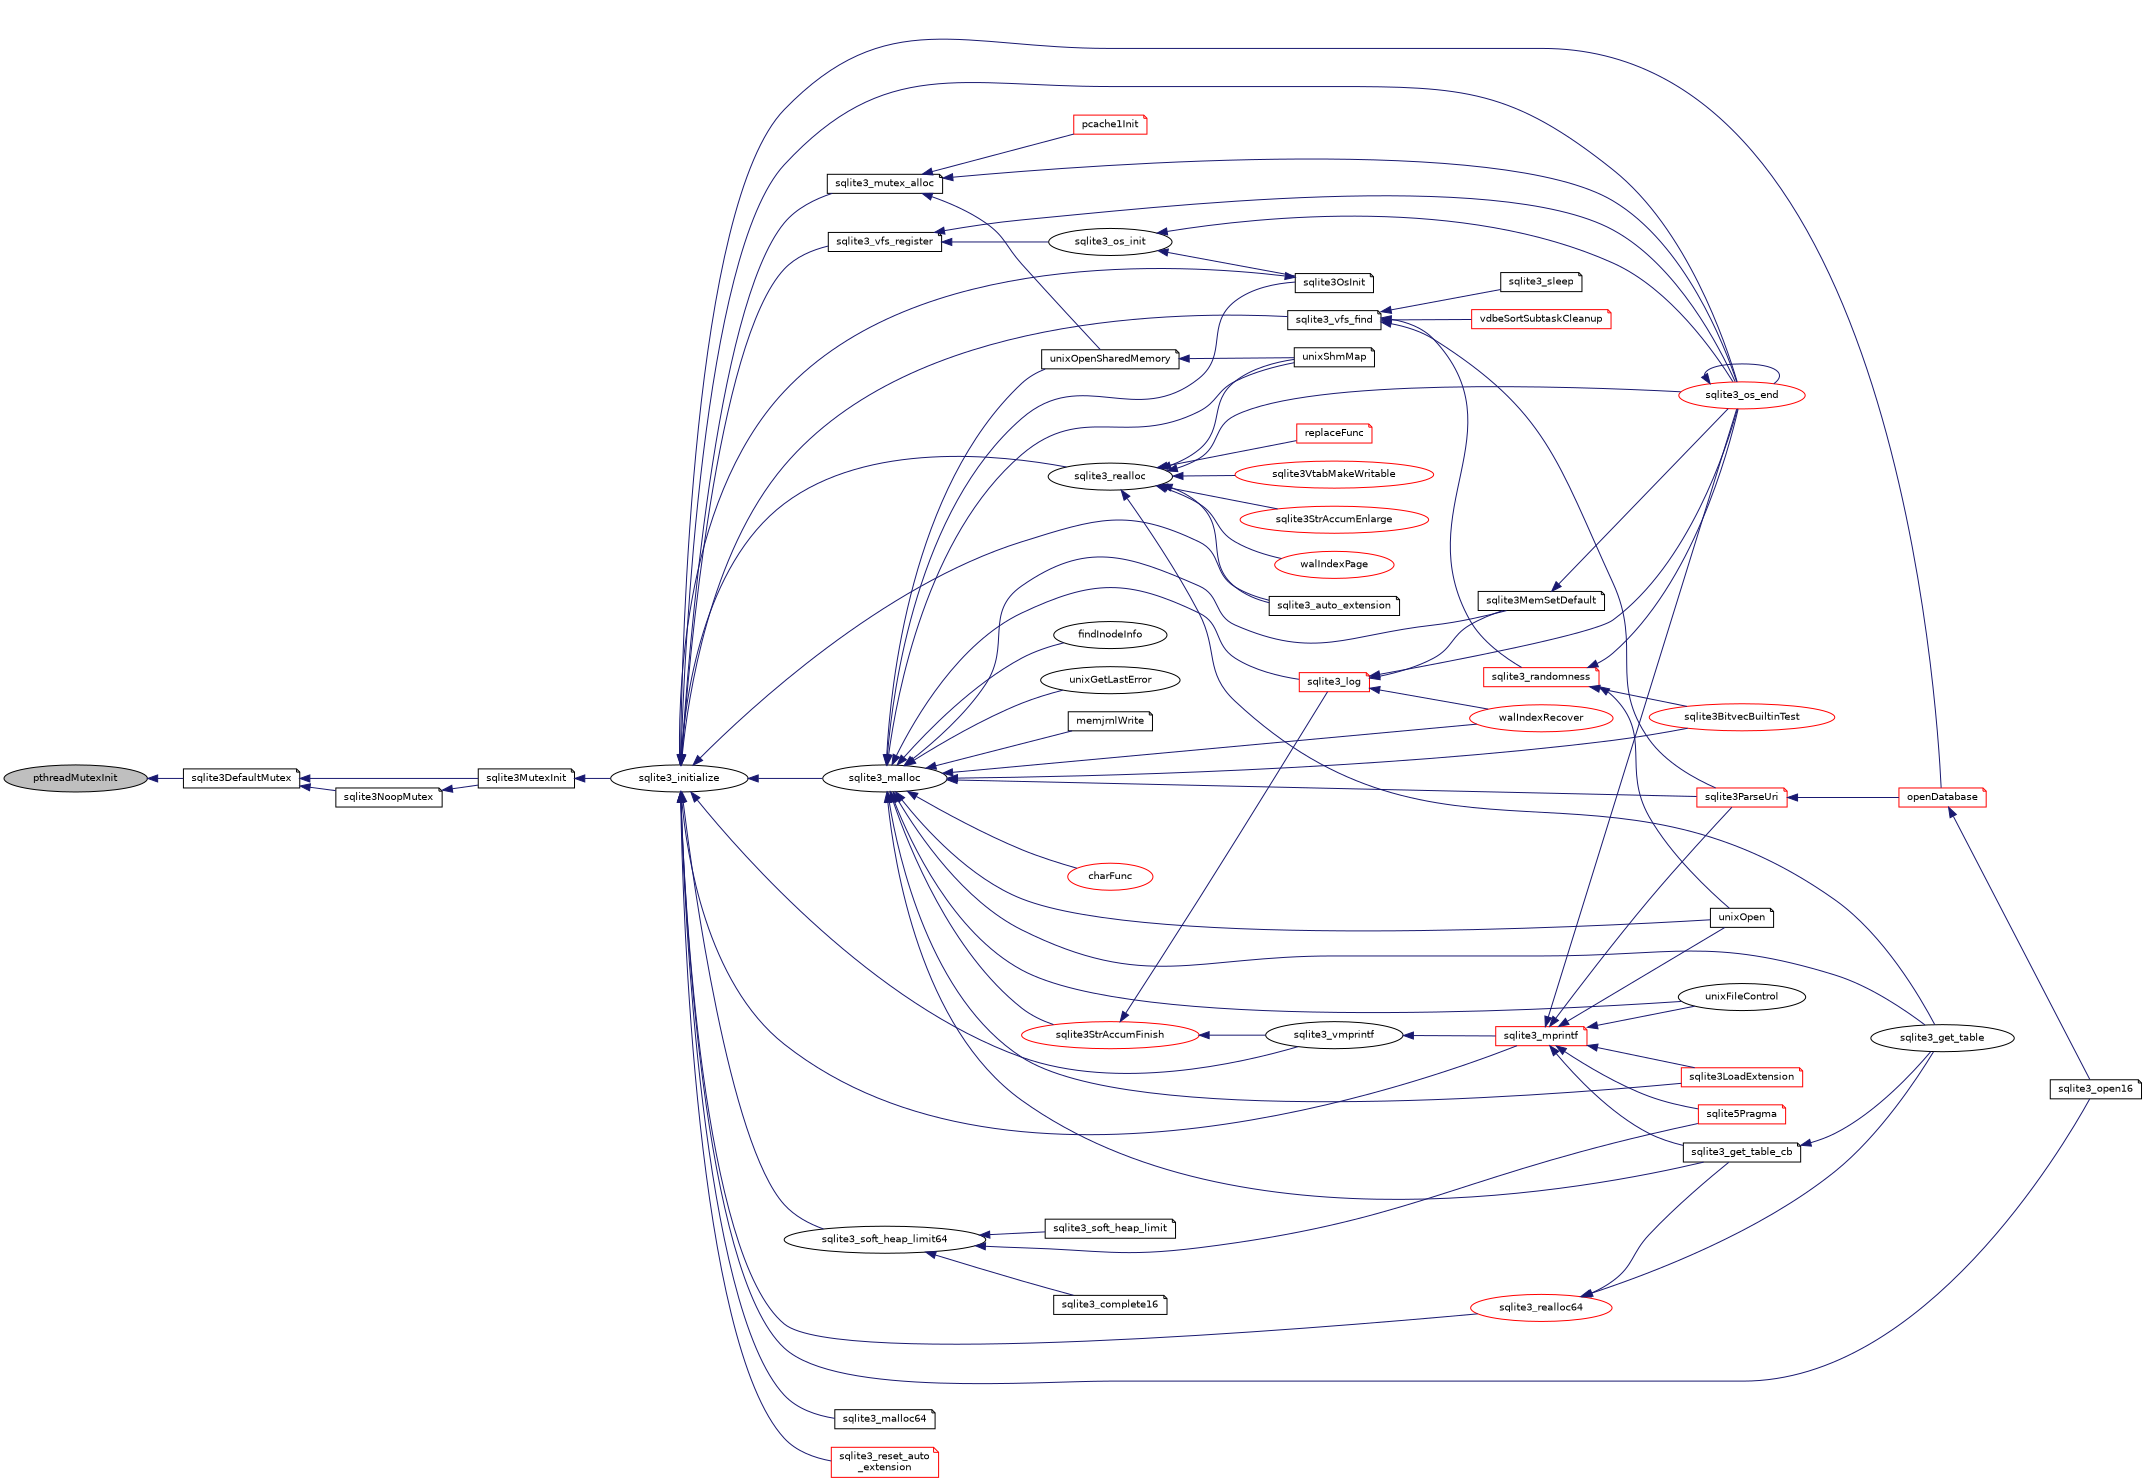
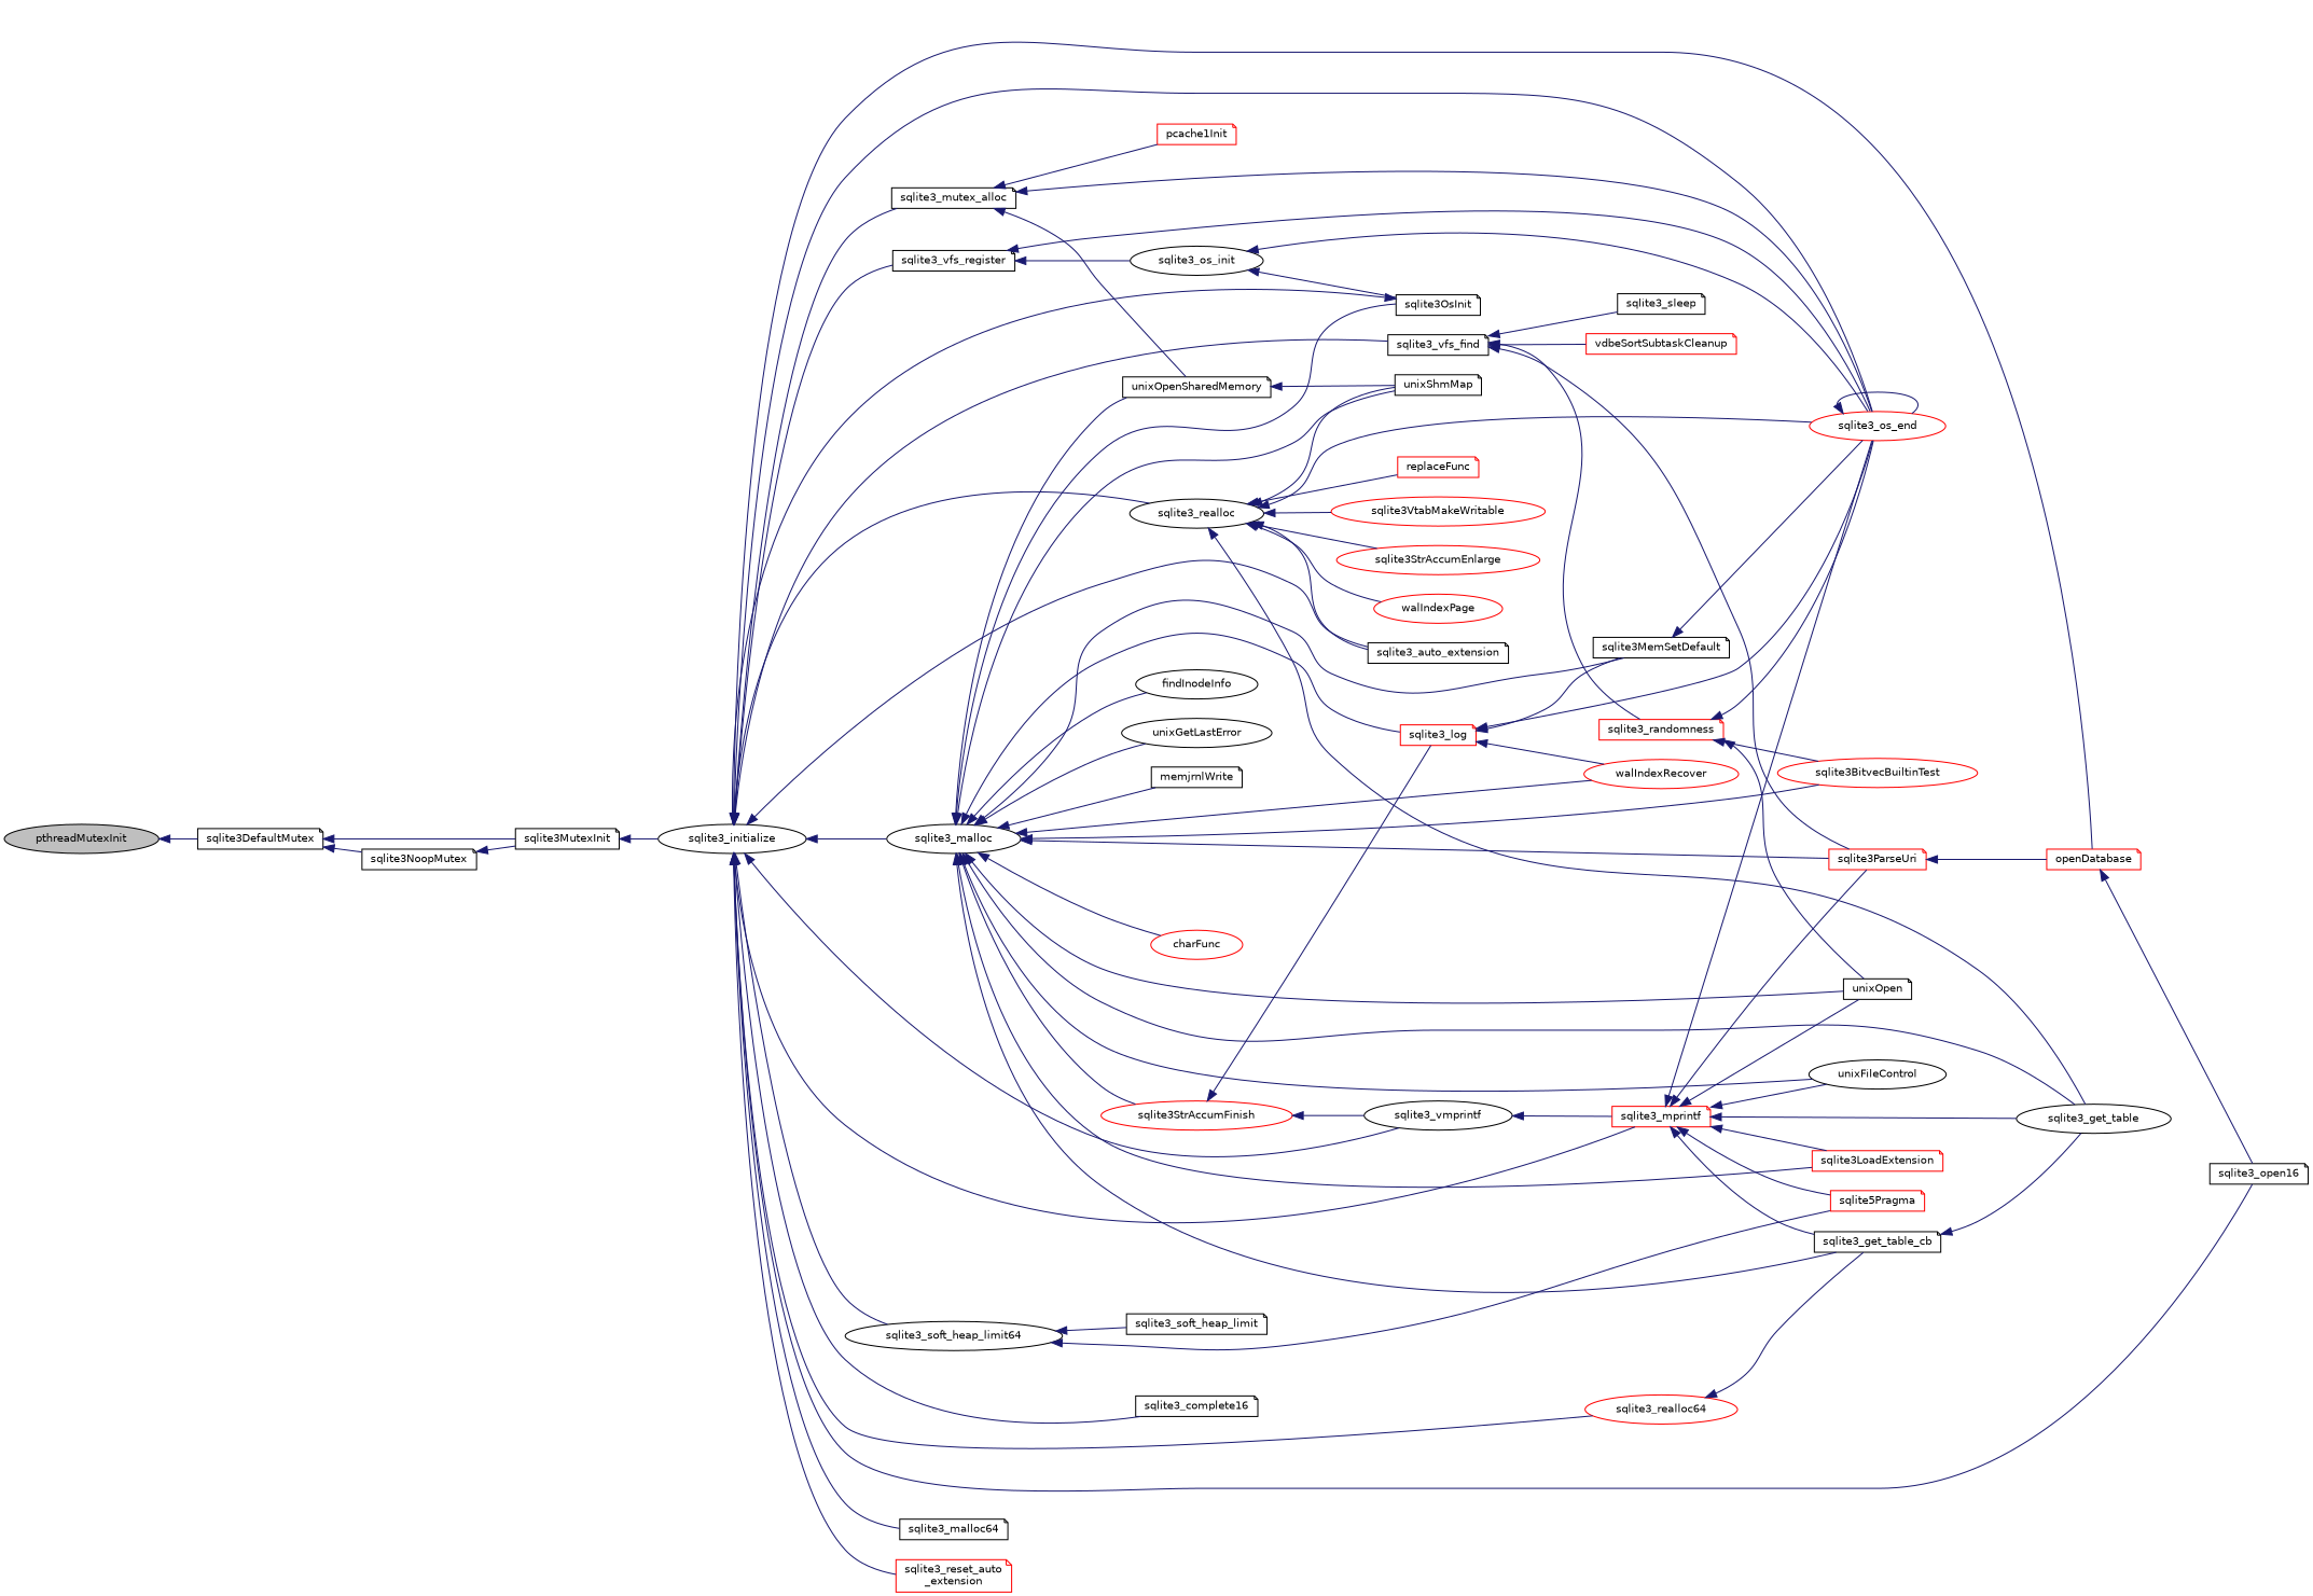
  digraph {
    fontname="DejaVu Sans"
    rankdir=LR
    node [color=black fillcolor=white fontname="DejaVu Sans" fontsize=10 shape=note style=filled]
    edge [color=midnightblue dir=back fontname="DejaVu Sans" fontsize=10 labelfontname=FreeSans labelfontsize=10 style=solid]
    n1 [fillcolor=grey75 fontcolor=black height=0.2 label=pthreadMutexInit shape=ellipse width=0.4]
    n2 [height=0.2 label=sqlite3DefaultMutex width=0.4]
    n3 [height=0.2 label=sqlite3MutexInit width=0.4]
    n4 [height=0.2 label=sqlite3NoopMutex width=0.4]
    n5 [height=0.2 label=sqlite3_initialize shape=ellipse width=0.4]
    n6 [height=0.2 label=sqlite3_vfs_find width=0.4]
    n7 [color=red height=0.2 label=sqlite3_os_end shape=ellipse width=0.4]
    n8 [color=red height=0.2 label=openDatabase width=0.4]
    n9 [height=0.2 label=sqlite3_open16 width=0.4]
    n10 [height=0.2 label=sqlite3_vfs_register width=0.4]
    n11 [height=0.2 label=sqlite3_mutex_alloc width=0.4]
    n12 [height=0.2 label=sqlite3_soft_heap_limit64 shape=ellipse width=0.4]
    n13 [height=0.2 label=sqlite3_malloc shape=ellipse width=0.4]
    n14 [height=0.2 label=sqlite3_vmprintf shape=ellipse width=0.4]
    n15 [color=red height=0.2 label=sqlite3_mprintf width=0.4]
    n16 [height=0.2 label=sqlite3_malloc64 width=0.4]
    n17 [height=0.2 label=sqlite3_realloc shape=ellipse width=0.4]
    n18 [height=0.2 label=sqlite3_auto_extension width=0.4]
    n19 [color=red height=0.2 label=sqlite3_realloc64 shape=ellipse width=0.4]
    n20 [color=red height=0.2 label="sqlite3_reset_auto\l_extension" width=0.4]
    n21 [height=0.2 label=sqlite3_complete16 width=0.4]
    n22 [color=red height=0.2 label=sqlite3_randomness width=0.4]
    n23 [color=red height=0.2 label=vdbeSortSubtaskCleanup width=0.4]
    n24 [color=red height=0.2 label=sqlite3ParseUri width=0.4]
    n25 [height=0.2 label=sqlite3_sleep width=0.4]
    n26 [height=0.2 label=sqlite3_os_init shape=ellipse width=0.4]
    n27 [height=0.2 label=unixOpenSharedMemory width=0.4]
    n28 [color=red height=0.2 label=pcache1Init width=0.4]
    n29 [height=0.2 label=sqlite3_soft_heap_limit width=0.4]
    n30 [color=red height=0.2 label=sqlite5Pragma width=0.4]
    n31 [height=0.2 label=unixOpen width=0.4]
    n32 [color=red height=0.2 label=sqlite3BitvecBuiltinTest shape=ellipse width=0.4]
    n33 [height=0.2 label=sqlite3OsInit width=0.4]
    n34 [height=0.2 label=unixShmMap width=0.4]
    n35 [height=0.2 label=sqlite3MemSetDefault width=0.4]
    n36 [color=red height=0.2 label=sqlite3StrAccumFinish shape=ellipse width=0.4]
    n37 [height=0.2 label=unixFileControl shape=ellipse width=0.4]
    n38 [color=red height=0.2 label=sqlite3LoadExtension width=0.4]
    n39 [height=0.2 label=sqlite3_get_table_cb width=0.4]
    n40 [height=0.2 label=sqlite3_get_table shape=ellipse width=0.4]
    n41 [color=red height=0.2 label=sqlite3_log width=0.4]
    n42 [color=red height=0.2 label=walIndexRecover shape=ellipse width=0.4]
    n43 [height=0.2 label=findInodeInfo shape=ellipse width=0.4]
    n44 [height=0.2 label=unixGetLastError shape=ellipse width=0.4]
    n45 [height=0.2 label=memjrnlWrite width=0.4]
    n46 [color=red height=0.2 label=charFunc shape=ellipse width=0.4]
    n47 [color=red height=0.2 label=sqlite3StrAccumEnlarge shape=ellipse width=0.4]
    n48 [color=red height=0.2 label=walIndexPage shape=ellipse width=0.4]
    n49 [color=red height=0.2 label=replaceFunc width=0.4]
    n50 [color=red height=0.2 label=sqlite3VtabMakeWritable shape=ellipse width=0.4]
    n1 -> n2
    n2 -> n3
    n2 -> n4
    n3 -> n5
    n4 -> n3
    n5 -> n6
    n5 -> n7
    n5 -> n8
    n5 -> n9
    n5 -> n10
    n5 -> n11
    n5 -> n12
    n5 -> n13
    n5 -> n14
    n5 -> n15
    n5 -> n16
    n5 -> n17
    n5 -> n18
    n5 -> n19
    n5 -> n20
-   n12 -> n21
+   n5 -> n21
    n6 -> n22
    n6 -> n23
    n6 -> n24
    n6 -> n25
    n7 -> n7
    n8 -> n9
    n10 -> n7
    n10 -> n26
    n11 -> n7
    n11 -> n27
    n11 -> n28
    n12 -> n29
    n12 -> n30
    n13 -> n24
    n13 -> n27
    n13 -> n31
    n13 -> n32
    n13 -> n33
    n13 -> n34
    n13 -> n35
    n13 -> n36
    n13 -> n37
    n13 -> n38
    n13 -> n39
    n13 -> n40
    n13 -> n41
    n13 -> n42
    n13 -> n43
    n13 -> n44
    n13 -> n45
    n13 -> n46
    n14 -> n15
    n15 -> n7
    n15 -> n24
    n15 -> n30
    n15 -> n31
    n15 -> n37
    n15 -> n38
    n15 -> n39
-   n19 -> n40
+   n15 -> n40
    n17 -> n7
    n17 -> n18
    n17 -> n34
    n17 -> n40
    n17 -> n47
    n17 -> n48
    n17 -> n49
    n17 -> n50
    n19 -> n39
    n22 -> n7
    n22 -> n31
    n22 -> n32
    n24 -> n8
    n26 -> n7
    n26 -> n33
    n27 -> n34
    n33 -> n5
    n35 -> n7
    n36 -> n14
    n36 -> n41
    n39 -> n40
    n41 -> n7
    n41 -> n35
    n41 -> n42
  }
